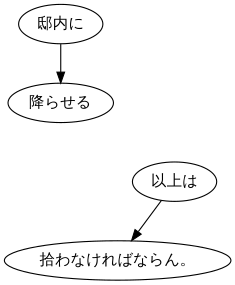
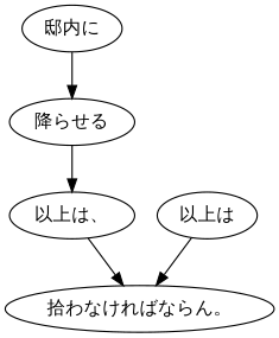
  digraph {
    n1 [label="邸内に"]
    n2 [label="降らせる"]
+   n3 [label="以上は、"]
    n4 [label="拾わなければならん。"]
    n5 [label="以上は"]
    n1 -> n2
+   n2 -> n3
+   n3 -> n4
    n5 -> n4
  }
